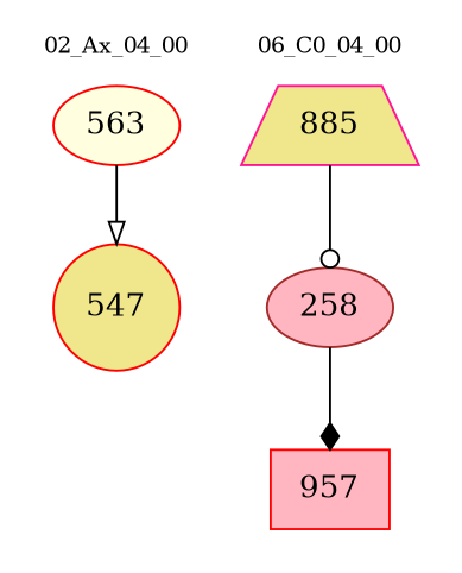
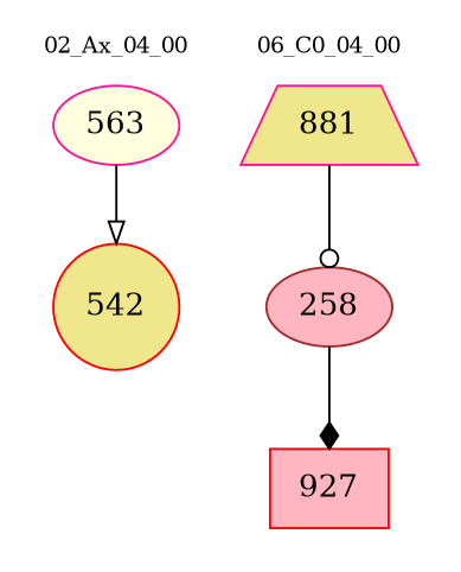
  digraph {
    node [color=deeppink fillcolor=khaki shape=ellipse style=filled]
    edge [color=black]
-   n1 [color=red fillcolor=lightyellow label=563]
-   n2 [color=red label=547 shape=circle]
-   n3 [label=885 shape=trapezium]
+   n1 [fillcolor=lightyellow label=563]
+   n2 [color=red label=542 shape=circle]
+   n3 [label=881 shape=trapezium]
    n4 [color=brown fillcolor=lightpink label=258]
-   n5 [color=red fillcolor=lightpink label=957 shape=box]
+   n5 [color=red fillcolor=lightpink label=927 shape=box]
    subgraph cluster_1 {
      color=white
      fontsize=10
      label="02_Ax_04_00"
      n1
      n2
    }
    subgraph cluster_2 {
      color=white
      fontsize=10
      label="06_C0_04_00"
      n3
      n4
      n5
    }
    n1 -> n2 [arrowhead=onormal]
    n3 -> n4 [arrowhead=odot]
    n4 -> n5 [arrowhead=diamond]
  }
